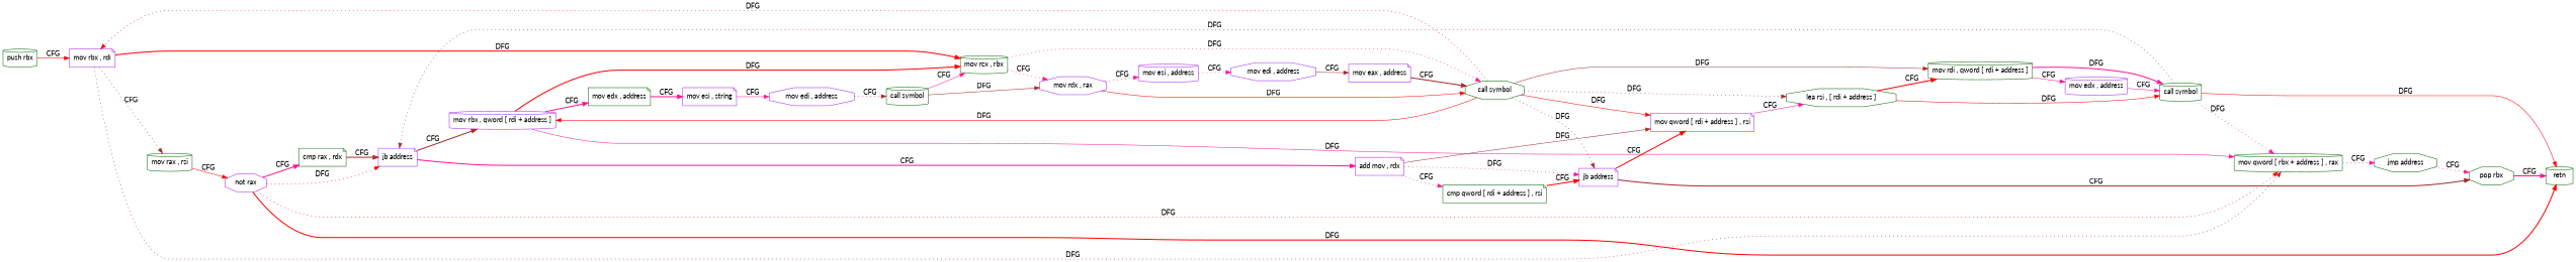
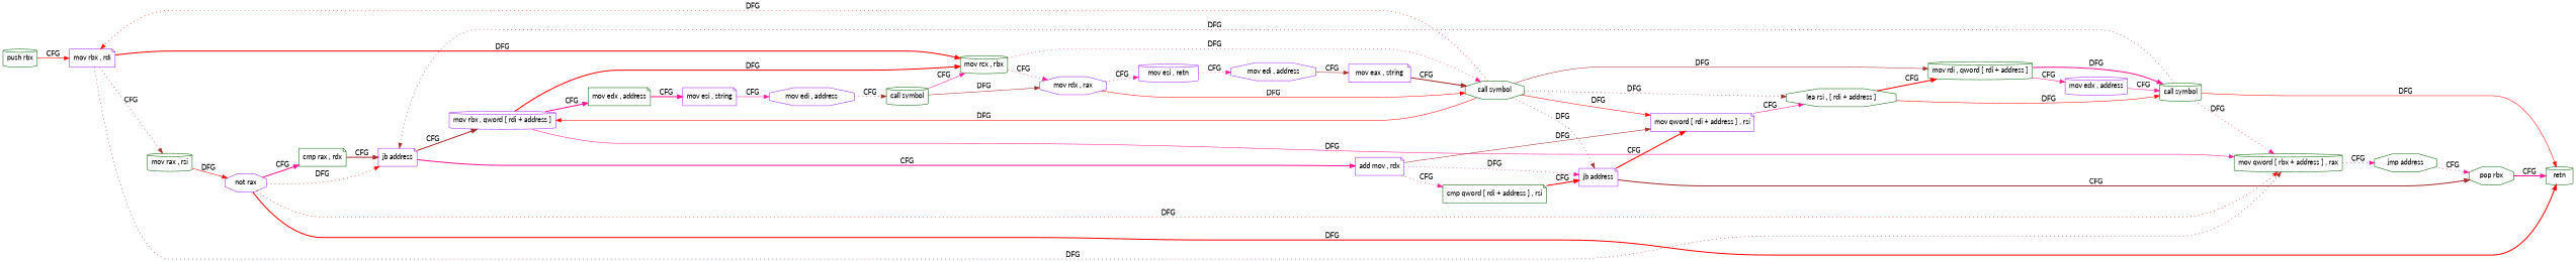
  digraph {
    fontname=Lato
    rankdir=LR
    node [color=darkgreen fontname=Lato shape=cylinder]
    edge [color=deeppink fontname=Lato style=dotted]
    n1 [label="push rbx"]
    n2 [color=purple label="mov rbx , rdi" shape=note]
    n3 [label="mov rax , rsi"]
    n4 [label="mov rcx , rbx"]
    n5 [label="mov qword [ rbx + address ] , rax"]
    n6 [color=purple label="not rax" shape=octagon]
    n7 [color=purple label="mov rdx , rax" shape=octagon]
    n8 [label="call symbol" shape=octagon]
    n9 [label="jmp address" shape=octagon]
    n10 [label="cmp rax , rdx" shape=note]
    n11 [color=purple label="jb address" shape=note]
    n12 [label=retn]
    n13 [color=purple label="mov rbx , qword [ rdi + address ]"]
    n14 [color=purple label="add mov , rdx" shape=note]
    n15 [label="mov edx , address" shape=note]
    n16 [color=purple label="mov qword [ rdi + address ] , rsi" shape=note]
    n17 [label="cmp qword [ rdi + address ] , rsi" shape=note]
    n18 [color=purple label="jb address" shape=note]
    n19 [color=purple label="mov esi , string" shape=note]
    n20 [label="lea rsi , [ rdi + address ]" shape=octagon]
    n21 [label="pop rbx" shape=octagon]
    n22 [color=purple label="mov edi , address" shape=octagon]
    n23 [label="call symbol"]
-   n24 [color=purple label="mov esi , address"]
+   n24 [color=purple label="mov esi , retn"]
    n25 [label="mov rdi , qword [ rdi + address ]"]
    n26 [color=purple label="mov edi , address" shape=octagon]
-   n27 [color=purple label="mov eax , address" shape=note]
+   n27 [color=purple label="mov eax , string" shape=note]
    n28 [label="call symbol"]
    n29 [color=purple label="mov edx , address"]
    n1 -> n2 [color=red label=CFG style=solid]
    n2 -> n3 [color=brown label=CFG]
    n2 -> n4 [color=red label=DFG style=bold]
    n2 -> n5 [color=brown label=DFG]
-   n3 -> n6 [color=red label=CFG style=solid]
+   n3 -> n6 [color=red label=DFG style=solid]
    n4 -> n7 [label=CFG]
    n4 -> n8 [label=DFG]
    n5 -> n9 [label=CFG]
    n6 -> n5 [color=red label=DFG]
    n6 -> n10 [label=CFG style=bold]
    n6 -> n11 [color=red label=DFG]
    n6 -> n12 [color=red label=DFG style=bold]
    n7 -> n8 [color=red label=DFG style=solid]
    n7 -> n24 [label=CFG]
    n8 -> n2 [color=red label=DFG]
    n8 -> n13 [color=red label=DFG style=solid]
    n8 -> n16 [color=red label=DFG style=solid]
    n8 -> n18 [color=brown label=DFG]
    n8 -> n20 [color=brown label=DFG]
    n8 -> n25 [color=brown label=DFG style=solid]
    n9 -> n21 [label=CFG]
    n10 -> n11 [color=brown label=CFG style=bold]
    n11 -> n13 [color=brown label=CFG style=bold]
    n11 -> n14 [label=CFG style=bold]
    n13 -> n4 [color=red label=DFG style=bold]
    n13 -> n5 [label=DFG style=solid]
    n13 -> n15 [label=CFG style=bold]
    n14 -> n16 [color=brown label=DFG style=solid]
    n14 -> n17 [label=CFG]
    n14 -> n18 [label=DFG]
    n15 -> n19 [label=CFG style=bold]
    n16 -> n20 [label=CFG style=solid]
    n17 -> n18 [color=red label=CFG style=bold]
    n18 -> n16 [color=red label=CFG style=bold]
    n18 -> n21 [color=brown label=CFG style=bold]
    n19 -> n22 [label=CFG style=solid]
    n20 -> n25 [color=red label=CFG style=bold]
    n20 -> n28 [color=red label=DFG style=solid]
    n21 -> n12 [label=CFG style=bold]
    n22 -> n23 [color=brown label=CFG]
    n23 -> n4 [label=CFG style=solid]
    n23 -> n7 [color=brown label=DFG style=solid]
    n24 -> n26 [label=CFG]
    n25 -> n28 [label=DFG style=bold]
    n25 -> n29 [label=CFG style=solid]
    n26 -> n27 [color=brown label=CFG style=solid]
    n27 -> n8 [color=brown label=CFG style=bold]
    n28 -> n5 [label=DFG]
    n28 -> n11 [color=brown label=DFG]
    n28 -> n12 [color=red label=DFG style=solid]
    n29 -> n28 [label=CFG style=solid]
  }
